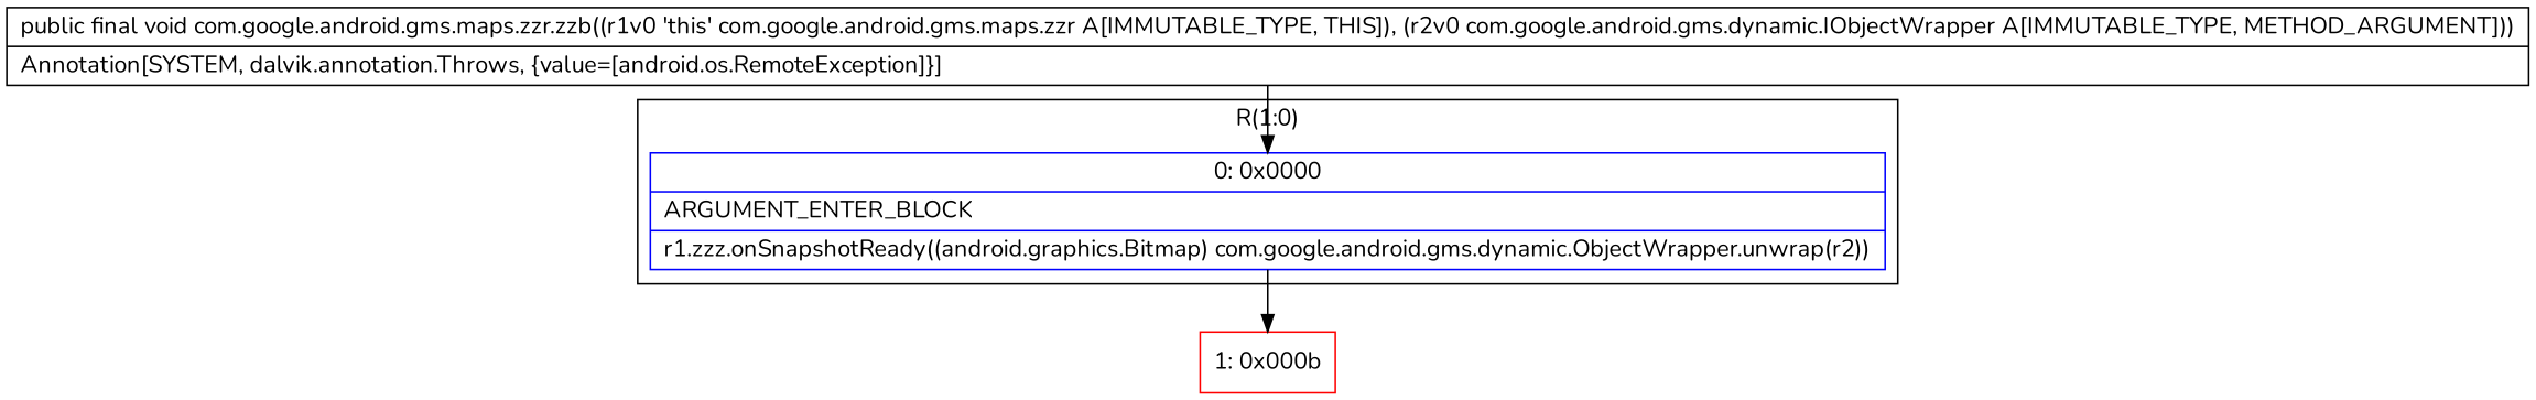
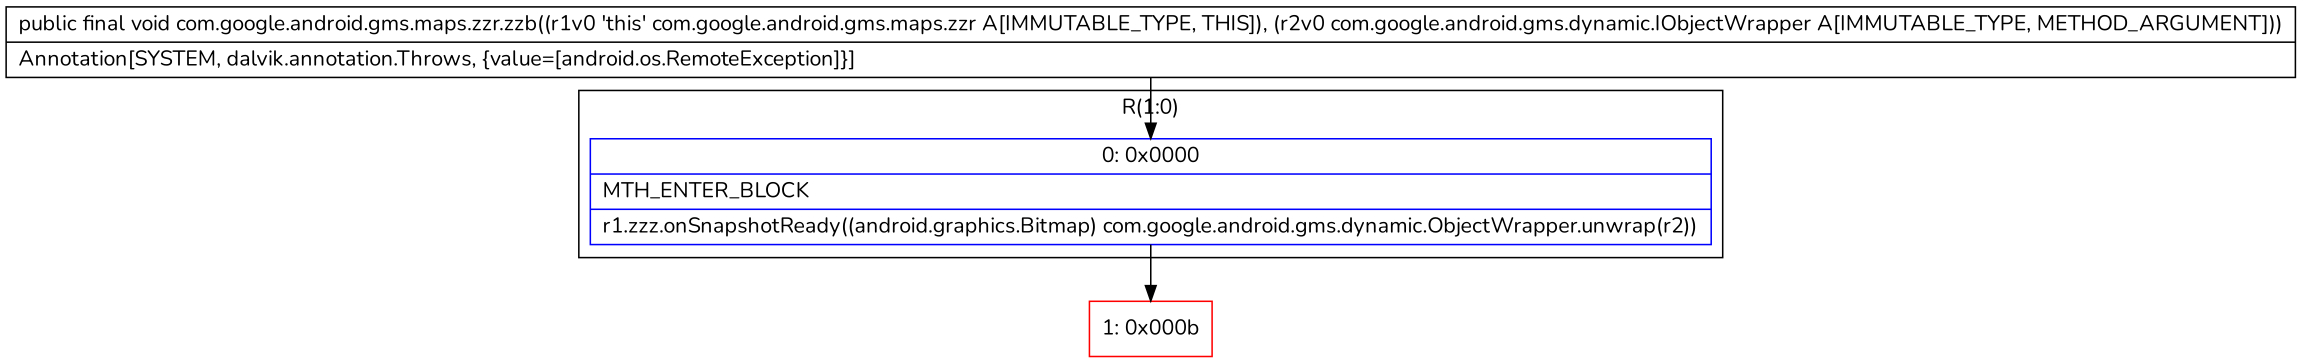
  digraph {
    fontname=Nunito
    node [shape=record fontname=Nunito]
    edge [fontname=Nunito]
-   n1 [color=blue label="{0\:\ 0x0000|ARGUMENT_ENTER_BLOCK\l|r1.zzz.onSnapshotReady((android.graphics.Bitmap) com.google.android.gms.dynamic.ObjectWrapper.unwrap(r2))\l}"]
+   n1 [color=blue label="{0\:\ 0x0000|MTH_ENTER_BLOCK\l|r1.zzz.onSnapshotReady((android.graphics.Bitmap) com.google.android.gms.dynamic.ObjectWrapper.unwrap(r2))\l}"]
    n2 [color=red label="{1\:\ 0x000b}"]
    n3 [label="{public final void com.google.android.gms.maps.zzr.zzb((r1v0 'this' com.google.android.gms.maps.zzr A[IMMUTABLE_TYPE, THIS]), (r2v0 com.google.android.gms.dynamic.IObjectWrapper A[IMMUTABLE_TYPE, METHOD_ARGUMENT]))  | Annotation[SYSTEM, dalvik.annotation.Throws, \{value=[android.os.RemoteException]\}]\l}"]
    subgraph cluster_1 {
      label="R(1:0)"
      n1
    }
    n1 -> n2
    n3 -> n1
  }
